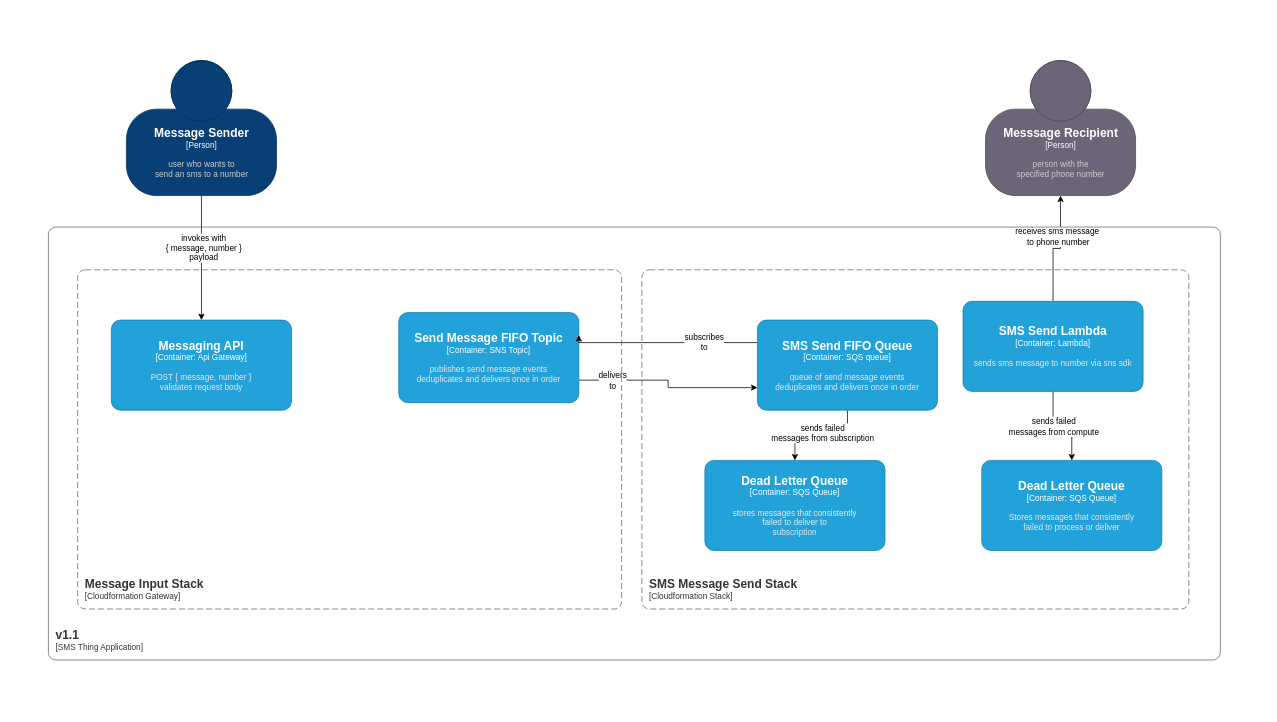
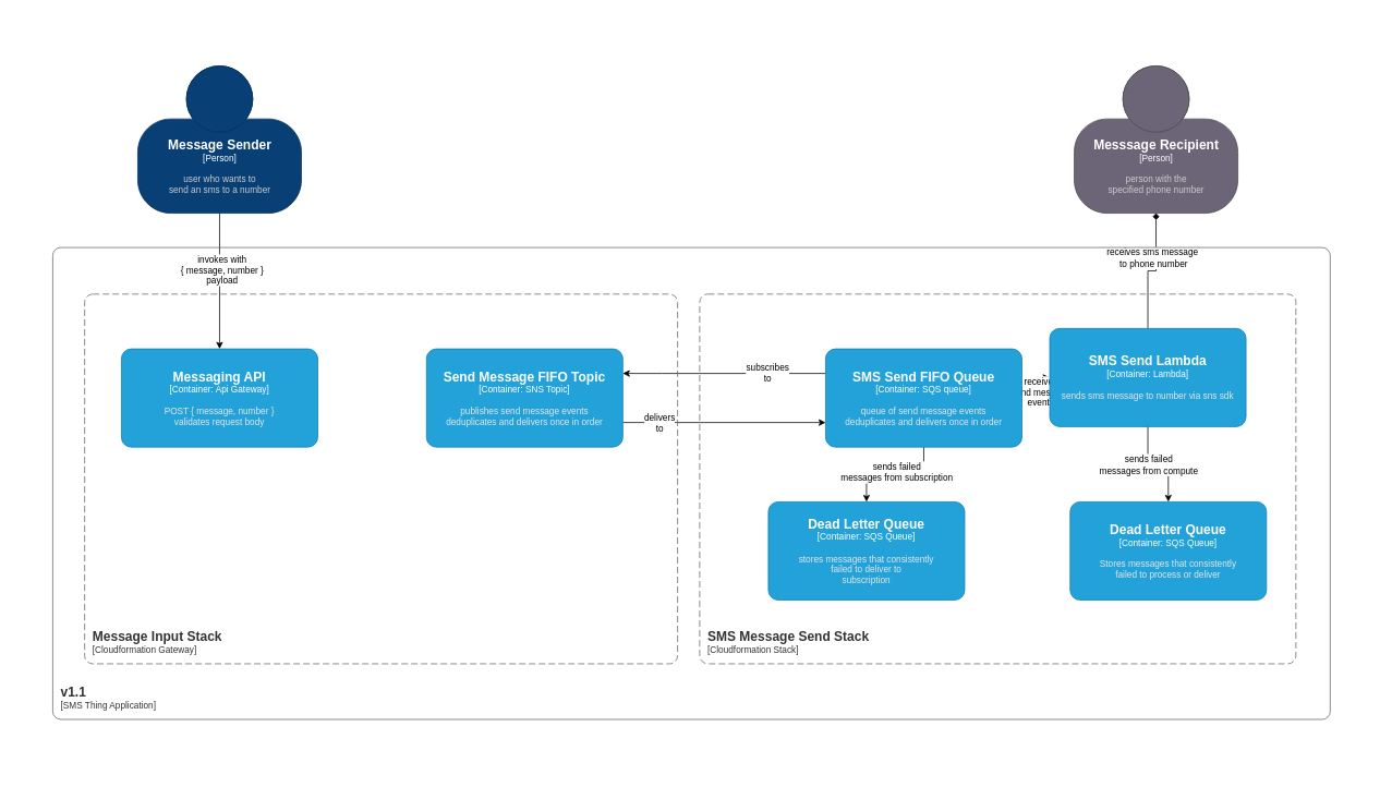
  <mxCell id="0" />
  <mxCell id="1" parent="0" />
  <mxCell id="2" value="" style="rounded=1;whiteSpace=wrap;html=1;strokeColor=none;" parent="1" vertex="1"><mxGeometry x="20" y="20" width="1660" height="920" as="geometry" /></mxCell>
  <mxCell id="3" style="edgeStyle=orthogonalEdgeStyle;rounded=0;orthogonalLoop=1;jettySize=auto;html=1;entryX=0.5;entryY=0;entryDx=0;entryDy=0;entryPerimeter=0;" parent="1" source="5" target="6" edge="1"><mxGeometry relative="1" as="geometry" /></mxCell>
  <mxCell id="4" value="invokes with&lt;br&gt;{ message, number }&lt;br&gt;payload" style="edgeLabel;html=1;align=center;verticalAlign=middle;resizable=0;points=[];" parent="3" vertex="1" connectable="0"><mxGeometry x="0.062" relative="1" as="geometry"><mxPoint x="2" y="-19" as="offset" /></mxGeometry></mxCell>
  <mxCell id="5" value="&lt;font style=&quot;font-size: 16px&quot;&gt;&lt;b&gt;Message Sender&lt;/b&gt;&lt;/font&gt;&lt;div&gt;[Person]&lt;/div&gt;&lt;br&gt;&lt;div&gt;&lt;font style=&quot;font-size: 11px&quot;&gt;&lt;font color=&quot;#cccccc&quot;&gt;user who wants to&#10;send an sms to a number&lt;/font&gt;&lt;/div&gt;" style="html=1;fontSize=11;dashed=0;whitespace=wrap;fillColor=#083F75;strokeColor=#06315C;fontColor=#ffffff;shape=mxgraph.c4.person2;align=center;metaEdit=1;points=[[0.5,0,0],[1,0.5,0],[1,0.75,0],[0.75,1,0],[0.5,1,0],[0.25,1,0],[0,0.75,0],[0,0.5,0]];resizable=0;" parent="1" vertex="1"><mxGeometry x="168" y="80" width="200" height="180" as="geometry" /></mxCell>
  <mxCell id="6" value="&lt;font style=&quot;font-size: 16px&quot;&gt;&lt;b&gt;Messaging API&lt;/b&gt;&lt;/font&gt;&lt;div&gt;[Container: Api Gateway]&lt;/div&gt;&lt;br&gt;&lt;div&gt;&lt;font style=&quot;font-size: 11px&quot;&gt;&lt;font color=&quot;#E6E6E6&quot;&gt;POST { message, number }&#10;validates request body&lt;/font&gt;&lt;/div&gt;" style="rounded=1;whiteSpace=wrap;html=1;fontSize=11;labelBackgroundColor=none;fillColor=#23A2D9;fontColor=#ffffff;align=center;arcSize=10;strokeColor=#0E7DAD;metaEdit=1;resizable=0;points=[[0.25,0,0],[0.5,0,0],[0.75,0,0],[1,0.25,0],[1,0.5,0],[1,0.75,0],[0.75,1,0],[0.5,1,0],[0.25,1,0],[0,0.75,0],[0,0.5,0],[0,0.25,0]];" parent="1" vertex="1"><mxGeometry x="148" y="426" width="240" height="120" as="geometry" /></mxCell>
  <mxCell id="7" style="edgeStyle=orthogonalEdgeStyle;rounded=0;orthogonalLoop=1;jettySize=auto;html=1;entryX=0;entryY=0.75;entryDx=0;entryDy=0;entryPerimeter=0;exitX=1;exitY=0.75;exitDx=0;exitDy=0;exitPerimeter=0;" parent="1" source="9" target="17" edge="1"><mxGeometry relative="1" as="geometry"><Array as="points" /></mxGeometry></mxCell>
  <mxCell id="8" value="delivers&lt;br&gt;to" style="edgeLabel;html=1;align=center;verticalAlign=middle;resizable=0;points=[];spacingLeft=0;" parent="7" vertex="1" connectable="0"><mxGeometry x="-0.623" relative="1" as="geometry"><mxPoint x="-3" as="offset" /></mxGeometry></mxCell>
- <mxCell id="9" value="&lt;font style=&quot;font-size: 16px&quot;&gt;&lt;b&gt;Send Message FIFO Topic&lt;/b&gt;&lt;/font&gt;&lt;div&gt;[Container: SNS Topic]&lt;/div&gt;&lt;br&gt;&lt;div&gt;&lt;font style=&quot;font-size: 11px&quot;&gt;&lt;font color=&quot;#E6E6E6&quot;&gt;publishes send message events&#10;deduplicates and delivers once in order&lt;/font&gt;&lt;/div&gt;" style="rounded=1;whiteSpace=wrap;html=1;fontSize=11;labelBackgroundColor=none;fillColor=#23A2D9;fontColor=#ffffff;align=center;arcSize=10;strokeColor=#0E7DAD;metaEdit=1;resizable=0;points=[[0.25,0,0],[0.5,0,0],[0.75,0,0],[1,0.25,0],[1,0.5,0],[1,0.75,0],[0.75,1,0],[0.5,1,0],[0.25,1,0],[0,0.75,0],[0,0.5,0],[0,0.25,0]];" parent="1" vertex="1"><mxGeometry x="531" y="416" width="240" height="120" as="geometry" /></mxCell>
+ <mxCell id="9" value="&lt;font style=&quot;font-size: 16px&quot;&gt;&lt;b&gt;Send Message FIFO Topic&lt;/b&gt;&lt;/font&gt;&lt;div&gt;[Container: SNS Topic]&lt;/div&gt;&lt;br&gt;&lt;div&gt;&lt;font style=&quot;font-size: 11px&quot;&gt;&lt;font color=&quot;#E6E6E6&quot;&gt;publishes send message events&#10;deduplicates and delivers once in order&lt;/font&gt;&lt;/div&gt;" style="rounded=1;whiteSpace=wrap;html=1;fontSize=11;labelBackgroundColor=none;fillColor=#23A2D9;fontColor=#ffffff;align=center;arcSize=10;strokeColor=#0E7DAD;metaEdit=1;resizable=0;points=[[0.25,0,0],[0.5,0,0],[0.75,0,0],[1,0.25,0],[1,0.5,0],[1,0.75,0],[0.75,1,0],[0.5,1,0],[0.25,1,0],[0,0.75,0],[0,0.5,0],[0,0.25,0]];" parent="1" vertex="1"><mxGeometry x="521" y="426" width="240" height="120" as="geometry" /></mxCell>
  <mxCell id="10" style="edgeStyle=orthogonalEdgeStyle;rounded=0;orthogonalLoop=1;jettySize=auto;html=1;entryX=1;entryY=0.25;entryDx=0;entryDy=0;entryPerimeter=0;exitX=0;exitY=0.25;exitDx=0;exitDy=0;exitPerimeter=0;" parent="1" source="17" target="9" edge="1"><mxGeometry relative="1" as="geometry"><mxPoint x="699" y="501" as="targetPoint" /><Array as="points"><mxPoint x="809" y="456" /><mxPoint x="809" y="456" /></Array></mxGeometry></mxCell>
  <mxCell id="11" value="subscribes&lt;br&gt;to" style="edgeLabel;html=1;align=center;verticalAlign=middle;resizable=0;points=[];" parent="10" vertex="1" connectable="0"><mxGeometry x="-0.009" relative="1" as="geometry"><mxPoint x="51" y="-1" as="offset" /></mxGeometry></mxCell>
+ <mxCell id="12" style="edgeStyle=orthogonalEdgeStyle;rounded=0;orthogonalLoop=1;jettySize=auto;html=1;entryX=0;entryY=0.5;entryDx=0;entryDy=0;entryPerimeter=0;" parent="1" source="17" target="22" edge="1"><mxGeometry relative="1" as="geometry" /></mxCell>
+ <mxCell id="13" value="receives&lt;br&gt;send message&lt;br&gt;events" style="edgeLabel;html=1;align=center;verticalAlign=middle;resizable=0;points=[];" parent="12" vertex="1" connectable="0"><mxGeometry x="-0.065" relative="1" as="geometry"><mxPoint x="2" as="offset" /></mxGeometry></mxCell>
  <mxCell id="14" style="edgeStyle=orthogonalEdgeStyle;rounded=0;orthogonalLoop=1;jettySize=auto;html=1;entryX=0.5;entryY=0;entryDx=0;entryDy=0;entryPerimeter=0;" edge="1" parent="1" source="17" target="27"><mxGeometry relative="1" as="geometry" /></mxCell>
  <mxCell id="15" value="&lt;span style=&quot;color: rgba(0 , 0 , 0 , 0) ; font-family: monospace ; font-size: 0px&quot;&gt;%3CmxGraphModel%3E%3Croot%3E%3CmxCell%20id%3D%220%22%2F%3E%3CmxCell%20id%3D%221%22%20parent%3D%220%22%2F%3E%3CmxCell%20id%3D%222%22%20value%3D%22sends%20failed%26lt%3Bbr%26gt%3Bmessages%22%20style%3D%22edgeLabel%3Bhtml%3D1%3Balign%3Dcenter%3BverticalAlign%3Dmiddle%3Bresizable%3D0%3Bpoints%3D%5B%5D%3B%22%20vertex%3D%221%22%20connectable%3D%220%22%20parent%3D%221%22%3E%3CmxGeometry%20x%3D%221954%22%20y%3D%22664.095%22%20as%3D%22geometry%22%2F%3E%3C%2FmxCell%3E%3C%2Froot%3E%3C%2FmxGraphModel%3Esend&lt;/span&gt;" style="edgeLabel;html=1;align=center;verticalAlign=middle;resizable=0;points=[];" vertex="1" connectable="0" parent="14"><mxGeometry x="-0.147" relative="1" as="geometry"><mxPoint as="offset" /></mxGeometry></mxCell>
  <mxCell id="16" value="sends failed&lt;br&gt;messages from subscription" style="edgeLabel;html=1;align=center;verticalAlign=middle;resizable=0;points=[];" vertex="1" connectable="0" parent="14"><mxGeometry x="-0.02" relative="1" as="geometry"><mxPoint y="-3" as="offset" /></mxGeometry></mxCell>
  <mxCell id="17" value="&lt;font style=&quot;font-size: 16px&quot;&gt;&lt;b&gt;SMS Send FIFO Queue&lt;/b&gt;&lt;/font&gt;&lt;div&gt;[Container: SQS queue]&lt;/div&gt;&lt;br&gt;&lt;div&gt;&lt;font style=&quot;font-size: 11px&quot;&gt;&lt;font color=&quot;#E6E6E6&quot;&gt;queue of send message events&#10;deduplicates and delivers once in order&lt;/font&gt;&lt;/div&gt;" style="rounded=1;whiteSpace=wrap;html=1;fontSize=11;labelBackgroundColor=none;fillColor=#23A2D9;fontColor=#ffffff;align=center;arcSize=10;strokeColor=#0E7DAD;metaEdit=1;resizable=0;points=[[0.25,0,0],[0.5,0,0],[0.75,0,0],[1,0.25,0],[1,0.5,0],[1,0.75,0],[0.75,1,0],[0.5,1,0],[0.25,1,0],[0,0.75,0],[0,0.5,0],[0,0.25,0]];" parent="1" vertex="1"><mxGeometry x="1009" y="426" width="240" height="120" as="geometry" /></mxCell>
- <mxCell id="18" style="edgeStyle=orthogonalEdgeStyle;rounded=0;orthogonalLoop=1;jettySize=auto;html=1;entryX=0.5;entryY=1;entryDx=0;entryDy=0;entryPerimeter=0;" parent="1" source="22" target="23" edge="1"><mxGeometry relative="1" as="geometry" /></mxCell>
+ <mxCell id="18" style="edgeStyle=orthogonalEdgeStyle;rounded=0;orthogonalLoop=1;jettySize=auto;html=1;entryX=0.5;entryY=1;entryDx=0;entryDy=0;entryPerimeter=0;endArrow=diamond;" parent="1" source="22" target="23" edge="1"><mxGeometry relative="1" as="geometry" /></mxCell>
  <mxCell id="19" value="receives sms message&amp;nbsp;&lt;br&gt;to phone number" style="edgeLabel;html=1;align=center;verticalAlign=middle;resizable=0;points=[];" parent="18" vertex="1" connectable="0"><mxGeometry x="0.017" relative="1" as="geometry"><mxPoint y="-16" as="offset" /></mxGeometry></mxCell>
  <mxCell id="20" style="edgeStyle=orthogonalEdgeStyle;rounded=0;orthogonalLoop=1;jettySize=auto;html=1;entryX=0.5;entryY=0;entryDx=0;entryDy=0;entryPerimeter=0;" parent="1" source="22" target="28" edge="1"><mxGeometry relative="1" as="geometry" /></mxCell>
  <mxCell id="21" value="sends failed&lt;br&gt;messages from compute" style="edgeLabel;html=1;align=center;verticalAlign=middle;resizable=0;points=[];" parent="20" vertex="1" connectable="0"><mxGeometry x="-0.205" y="1" relative="1" as="geometry"><mxPoint x="-1" y="1" as="offset" /></mxGeometry></mxCell>
  <mxCell id="22" value="&lt;font style=&quot;font-size: 16px&quot;&gt;&lt;b&gt;SMS Send Lambda&lt;/b&gt;&lt;/font&gt;&lt;div&gt;[Container: Lambda]&lt;/div&gt;&lt;br&gt;&lt;div&gt;&lt;font style=&quot;font-size: 11px&quot;&gt;&lt;font color=&quot;#E6E6E6&quot;&gt;sends sms message to number via sns sdk&lt;/font&gt;&lt;/div&gt;" style="rounded=1;whiteSpace=wrap;html=1;fontSize=11;labelBackgroundColor=none;fillColor=#23A2D9;fontColor=#ffffff;align=center;arcSize=10;strokeColor=#0E7DAD;metaEdit=1;resizable=0;points=[[0.25,0,0],[0.5,0,0],[0.75,0,0],[1,0.25,0],[1,0.5,0],[1,0.75,0],[0.75,1,0],[0.5,1,0],[0.25,1,0],[0,0.75,0],[0,0.5,0],[0,0.25,0]];" parent="1" vertex="1"><mxGeometry x="1283" y="401" width="240" height="120" as="geometry" /></mxCell>
  <mxCell id="23" value="&lt;font style=&quot;font-size: 16px&quot;&gt;&lt;b&gt;Messsage Recipient&lt;/b&gt;&lt;/font&gt;&lt;div&gt;[Person]&lt;/div&gt;&lt;br&gt;&lt;div&gt;&lt;font style=&quot;font-size: 11px&quot;&gt;&lt;font color=&quot;#cccccc&quot;&gt;person with the&#10;specified phone number&lt;/font&gt;&lt;/div&gt;" style="html=1;fontSize=11;dashed=0;whitespace=wrap;fillColor=#6C6477;strokeColor=#4D4D4D;fontColor=#ffffff;shape=mxgraph.c4.person2;align=center;metaEdit=1;points=[[0.5,0,0],[1,0.5,0],[1,0.75,0],[0.75,1,0],[0.5,1,0],[0.25,1,0],[0,0.75,0],[0,0.5,0]];resizable=0;" parent="1" vertex="1"><mxGeometry x="1313" y="80" width="200" height="180" as="geometry" /></mxCell>
  <mxCell id="24" value="&lt;font style=&quot;font-size: 16px&quot;&gt;&lt;b&gt;&lt;div style=&quot;text-align: left&quot;&gt;Message Input Stack&lt;/div&gt;&lt;/b&gt;&lt;/font&gt;&lt;div style=&quot;text-align: left&quot;&gt;[Cloudformation Gateway]&lt;/div&gt;" style="rounded=1;fontSize=11;whiteSpace=wrap;html=1;dashed=1;arcSize=20;fillColor=none;strokeColor=#666666;fontColor=#333333;labelBackgroundColor=none;align=left;verticalAlign=bottom;labelBorderColor=none;spacingTop=0;spacing=10;dashPattern=8 4;metaEdit=1;rotatable=0;perimeter=rectanglePerimeter;noLabel=0;labelPadding=0;allowArrows=0;connectable=0;expand=0;recursiveResize=0;editable=1;pointerEvents=0;absoluteArcSize=1;points=[[0.25,0,0],[0.5,0,0],[0.75,0,0],[1,0.25,0],[1,0.5,0],[1,0.75,0],[0.75,1,0],[0.5,1,0],[0.25,1,0],[0,0.75,0],[0,0.5,0],[0,0.25,0]];" parent="1" vertex="1"><mxGeometry x="103" y="359" width="725" height="452" as="geometry" /></mxCell>
  <mxCell id="25" value="&lt;font style=&quot;font-size: 16px&quot;&gt;&lt;b&gt;&lt;div style=&quot;text-align: left&quot;&gt;SMS Message Send Stack&lt;/div&gt;&lt;/b&gt;&lt;/font&gt;&lt;div style=&quot;text-align: left&quot;&gt;[Cloudformation Stack]&lt;/div&gt;" style="rounded=1;fontSize=11;whiteSpace=wrap;html=1;dashed=1;arcSize=20;fillColor=none;strokeColor=#666666;fontColor=#333333;labelBackgroundColor=none;align=left;verticalAlign=bottom;labelBorderColor=none;spacingTop=0;spacing=10;dashPattern=8 4;metaEdit=1;rotatable=0;perimeter=rectanglePerimeter;noLabel=0;labelPadding=0;allowArrows=0;connectable=0;expand=0;recursiveResize=0;editable=1;pointerEvents=0;absoluteArcSize=1;points=[[0.25,0,0],[0.5,0,0],[0.75,0,0],[1,0.25,0],[1,0.5,0],[1,0.75,0],[0.75,1,0],[0.5,1,0],[0.25,1,0],[0,0.75,0],[0,0.5,0],[0,0.25,0]];" parent="1" vertex="1"><mxGeometry x="855" y="359" width="729" height="452" as="geometry" /></mxCell>
  <mxCell id="26" value="&lt;font style=&quot;font-size: 16px&quot;&gt;&lt;b&gt;&lt;div style=&quot;text-align: left&quot;&gt;v1.1&lt;/div&gt;&lt;/b&gt;&lt;/font&gt;&lt;div style=&quot;text-align: left&quot;&gt;[SMS Thing Application]&lt;/div&gt;" style="rounded=1;fontSize=11;whiteSpace=wrap;html=1;arcSize=20;fillColor=none;strokeColor=#666666;fontColor=#333333;labelBackgroundColor=none;align=left;verticalAlign=bottom;labelBorderColor=none;spacingTop=0;spacing=10;metaEdit=1;rotatable=0;perimeter=rectanglePerimeter;noLabel=0;labelPadding=0;allowArrows=0;connectable=0;expand=0;recursiveResize=0;editable=1;pointerEvents=0;absoluteArcSize=1;points=[[0.25,0,0],[0.5,0,0],[0.75,0,0],[1,0.25,0],[1,0.5,0],[1,0.75,0],[0.75,1,0],[0.5,1,0],[0.25,1,0],[0,0.75,0],[0,0.5,0],[0,0.25,0]];" parent="1" vertex="1"><mxGeometry x="64" y="302" width="1562" height="577" as="geometry" /></mxCell>
  <mxCell id="27" value="&lt;font style=&quot;font-size: 16px&quot;&gt;&lt;b&gt;Dead Letter Queue&lt;/b&gt;&lt;/font&gt;&lt;div&gt;[Container: SQS Queue]&lt;/div&gt;&lt;br&gt;&lt;div&gt;&lt;font style=&quot;font-size: 11px&quot;&gt;&lt;font color=&quot;#E6E6E6&quot;&gt;stores messages that consistently&#10;failed to deliver to&#10;subscription&lt;/font&gt;&lt;/div&gt;" style="rounded=1;whiteSpace=wrap;html=1;fontSize=11;labelBackgroundColor=none;fillColor=#23A2D9;fontColor=#ffffff;align=center;arcSize=10;strokeColor=#0E7DAD;metaEdit=1;resizable=0;points=[[0.25,0,0],[0.5,0,0],[0.75,0,0],[1,0.25,0],[1,0.5,0],[1,0.75,0],[0.75,1,0],[0.5,1,0],[0.25,1,0],[0,0.75,0],[0,0.5,0],[0,0.25,0]];" parent="1" vertex="1"><mxGeometry x="939" y="613" width="240" height="120" as="geometry" /></mxCell>
  <mxCell id="28" value="&lt;font style=&quot;font-size: 16px&quot;&gt;&lt;b&gt;Dead Letter Queue&lt;/b&gt;&lt;/font&gt;&lt;div&gt;[Container: SQS Queue]&lt;/div&gt;&lt;br&gt;&lt;div&gt;&lt;font style=&quot;font-size: 11px&quot;&gt;&lt;font color=&quot;#E6E6E6&quot;&gt;Stores messages that consistently&#10;failed to process or deliver&lt;/font&gt;&lt;/div&gt;" style="rounded=1;whiteSpace=wrap;html=1;fontSize=11;labelBackgroundColor=none;fillColor=#23A2D9;fontColor=#ffffff;align=center;arcSize=10;strokeColor=#0E7DAD;metaEdit=1;resizable=0;points=[[0.25,0,0],[0.5,0,0],[0.75,0,0],[1,0.25,0],[1,0.5,0],[1,0.75,0],[0.75,1,0],[0.5,1,0],[0.25,1,0],[0,0.75,0],[0,0.5,0],[0,0.25,0]];" parent="1" vertex="1"><mxGeometry x="1308" y="613" width="240" height="120" as="geometry" /></mxCell>
